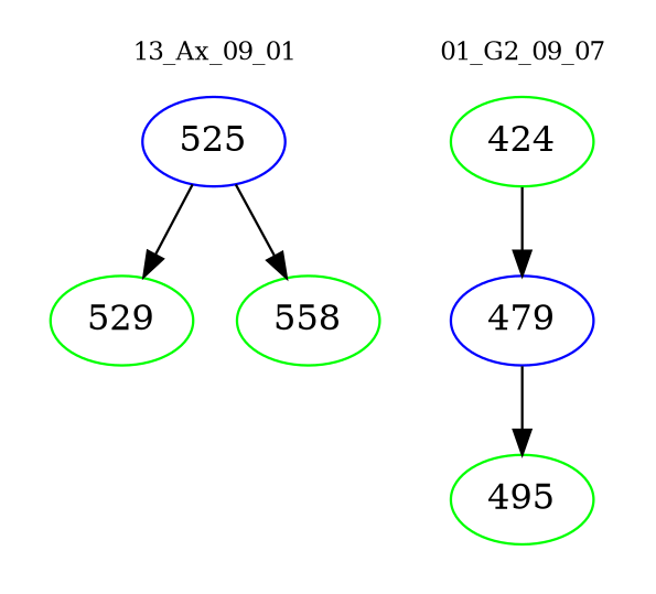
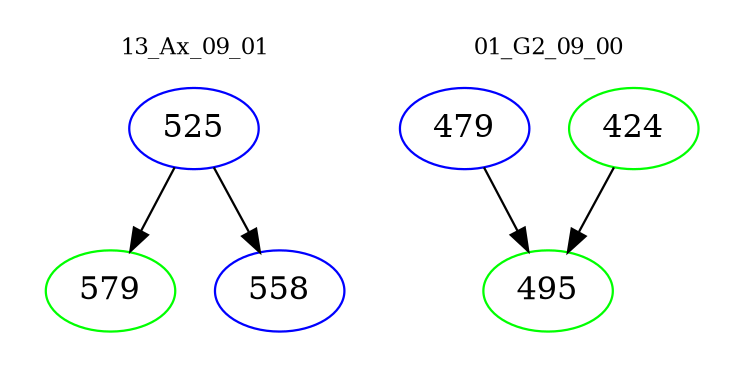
  digraph {
    node [color=green]
    edge [color=black]
-   n1 [label=529]
+   n1 [label=579]
    n2 [color=blue label=525]
-   n3 [label=558]
+   n3 [color=blue label=558]
    n4 [label=424]
    n5 [color=blue label=479]
    n6 [label=495]
    subgraph cluster_1 {
      color=white
      fontsize=10
      label="13_Ax_09_01"
      n1
      n2
      n3
    }
    subgraph cluster_2 {
      color=white
      fontsize=10
-     label="01_G2_09_07"
+     label="01_G2_09_00"
      n4
      n5
      n6
    }
    n2 -> n1
    n2 -> n3
-   n4 -> n5
+   n4 -> n6
    n5 -> n6
  }
